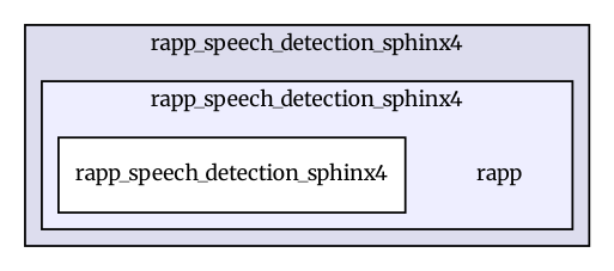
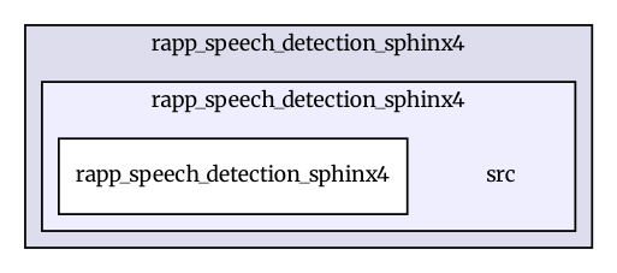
  digraph {
    compound=true
    fontname=Merriweather
    node [fontname=Merriweather fontsize=10]
-   n1 [label=rapp shape=plaintext]
+   n1 [label=src shape=plaintext]
    n2 [color=black fillcolor=white label=rapp_speech_detection_sphinx4 shape=box style=filled]
    subgraph cluster_1 {
      bgcolor="#ddddee"
      fontsize=10
      label=rapp_speech_detection_sphinx4
      pencolor=black
      subgraph cluster_2 {
        bgcolor="#eeeeff"
        fontsize=10
        pencolor=black
        n1
        n2
      }
    }
  }
